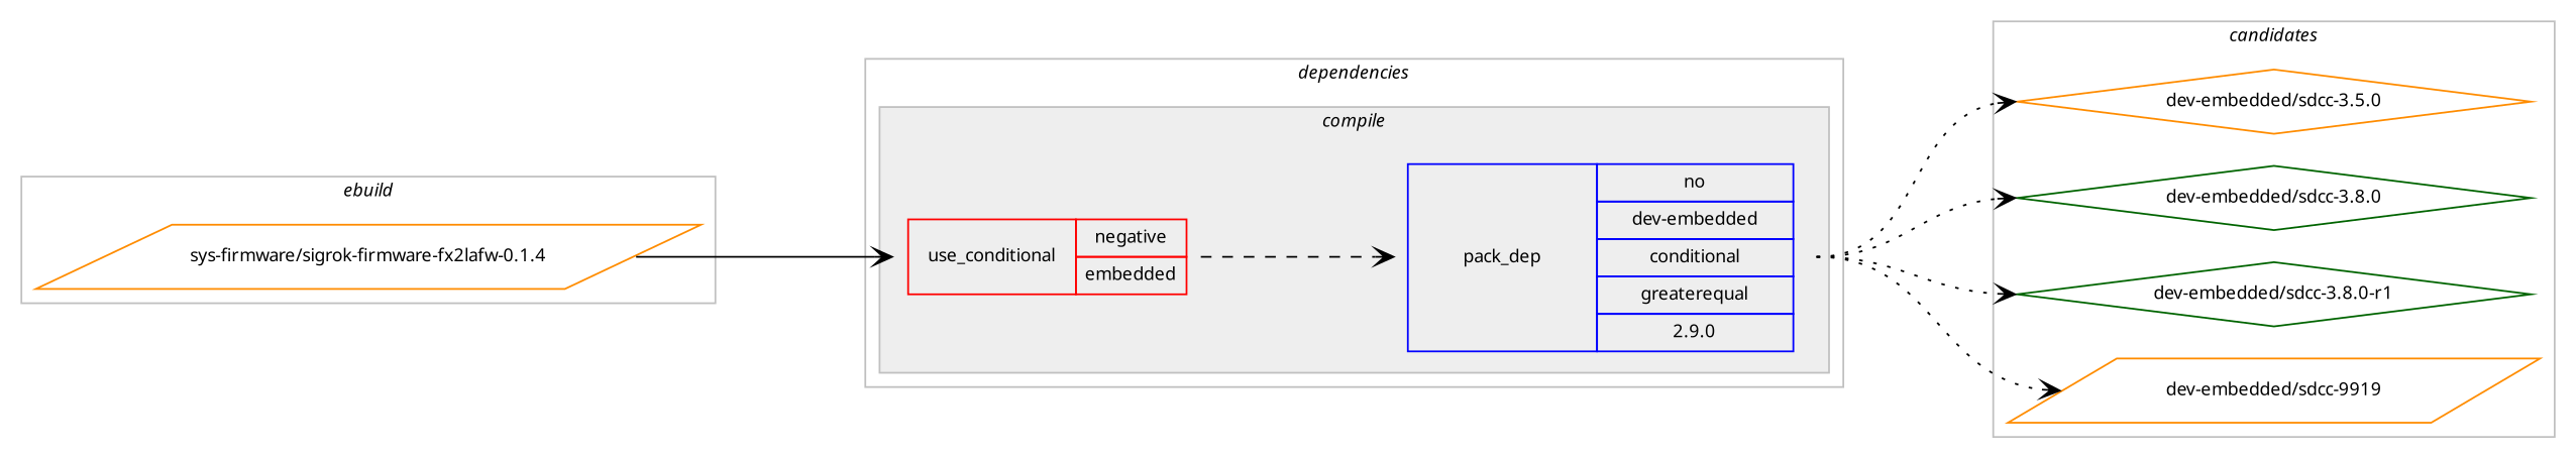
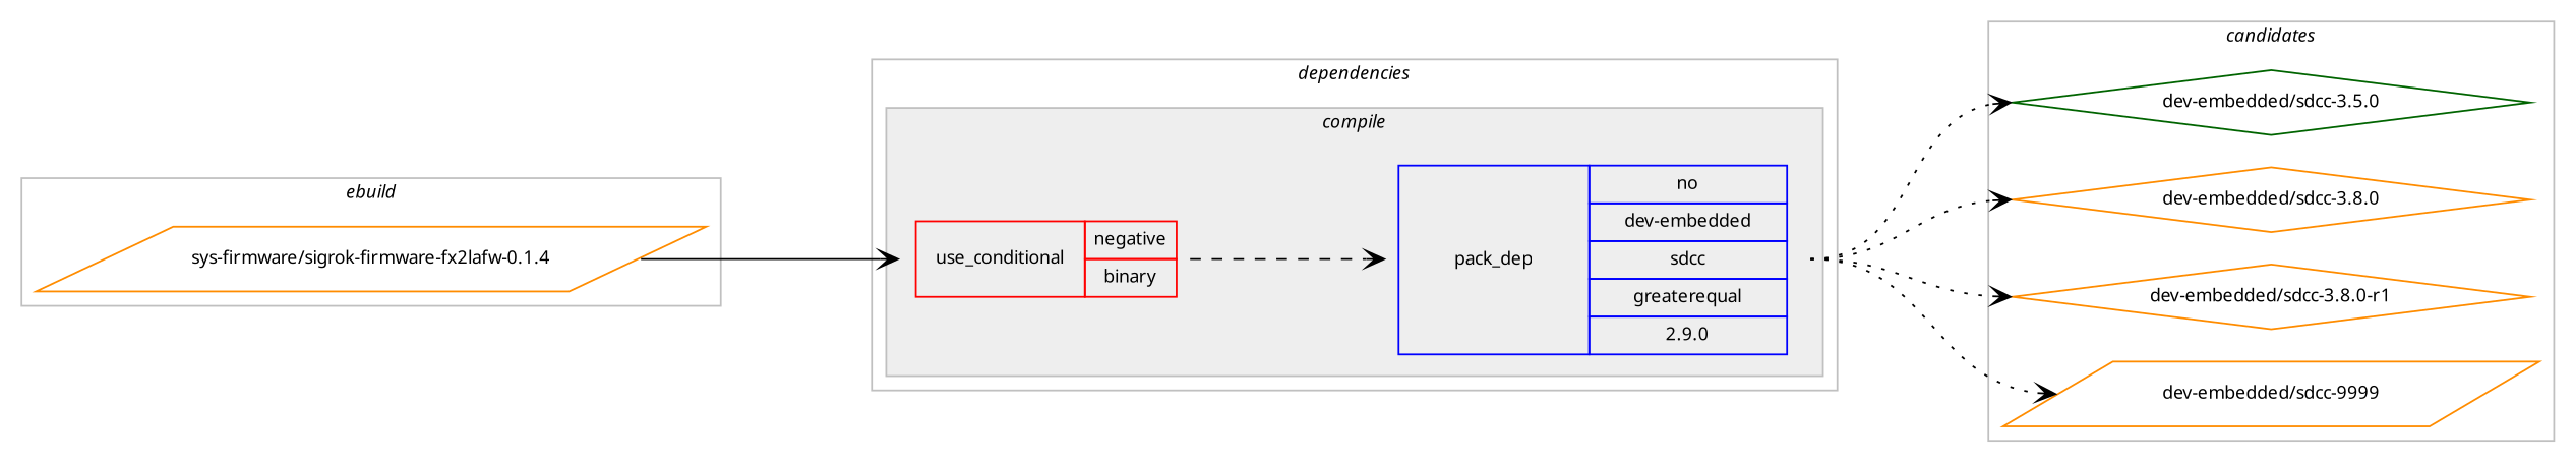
  digraph {
    compound=true
    concentrate=true
    fontname="Noto Sans"
    fontsize=10
    newrank=true
    rankdir=LR
    ranksep=1.5
    node [color=darkgreen fontname="Noto Sans" fontsize=10 shape=diamond]
    edge [arrowhead=vee fontname="Noto Sans" headport=w style=dotted tailport=e weight=100]
    n1 [color=darkorange label="sys-firmware/sigrok-firmware-fx2lafw-0.1.4" shape=parallelogram width=4]
-   n2 [color=blue label=<<TABLE BORDER="0" CELLBORDER="1" CELLSPACING="0" CELLPADDING="4" WIDTH="220"><TR><TD ROWSPAN="6" CELLPADDING="30">pack_dep</TD></TR><TR><TD WIDTH="110">no</TD></TR><TR><TD>dev-embedded</TD></TR><TR><TD>conditional</TD></TR><TR><TD>greaterequal</TD></TR><TR><TD>2.9.0</TD></TR></TABLE>> shape=none]
-   n3 [color=red label=<<TABLE BORDER="0" CELLBORDER="1" CELLSPACING="0" CELLPADDING="4"><TR><TD ROWSPAN="3" CELLPADDING="10">use_conditional</TD></TR><TR><TD>negative</TD></TR><TR><TD>embedded</TD></TR></TABLE>> shape=none]
-   n4 [color=darkorange label="dev-embedded/sdcc-3.5.0" width=4]
-   n5 [label="dev-embedded/sdcc-3.8.0" width=4]
-   n6 [label="dev-embedded/sdcc-3.8.0-r1" width=4]
-   n7 [color=darkorange label="dev-embedded/sdcc-9919" shape=parallelogram width=4]
+   n2 [color=blue label=<<TABLE BORDER="0" CELLBORDER="1" CELLSPACING="0" CELLPADDING="4" WIDTH="220"><TR><TD ROWSPAN="6" CELLPADDING="30">pack_dep</TD></TR><TR><TD WIDTH="110">no</TD></TR><TR><TD>dev-embedded</TD></TR><TR><TD>sdcc</TD></TR><TR><TD>greaterequal</TD></TR><TR><TD>2.9.0</TD></TR></TABLE>> shape=none]
+   n3 [color=red label=<<TABLE BORDER="0" CELLBORDER="1" CELLSPACING="0" CELLPADDING="4"><TR><TD ROWSPAN="3" CELLPADDING="10">use_conditional</TD></TR><TR><TD>negative</TD></TR><TR><TD>binary</TD></TR></TABLE>> shape=none]
+   n4 [label="dev-embedded/sdcc-3.5.0" width=4]
+   n5 [color=darkorange label="dev-embedded/sdcc-3.8.0" width=4]
+   n6 [color=darkorange label="dev-embedded/sdcc-3.8.0-r1" width=4]
+   n7 [color=darkorange label="dev-embedded/sdcc-9999" shape=parallelogram width=4]
    subgraph cluster_1 {
      color=gray
      label=<<i>ebuild</i>>
      rank=same
      n1
    }
    subgraph cluster_2 {
      color=gray
      label=<<i>dependencies</i>>
      subgraph cluster_3 {
        color=gray
        fillcolor="#eeeeee"
        label=<<i>compile</i>>
        style=filled
        subgraph sub_4 {
          color=gray
          fillcolor="#eeeeee"
          label=<<i>compile</i>>
          style=filled
          n3
          subgraph sub_5 {
            color=gray
            fillcolor="#eeeeee"
            label=<<i>compile</i>>
            style=filled
            n2
          }
        }
      }
      subgraph cluster_6 {
        color=gray
        fillcolor="#eeeeee"
        label=<<i>compile and run</i>>
        style=filled
      }
      subgraph cluster_7 {
        color=gray
        fillcolor="#eeeeee"
        label=<<i>run</i>>
        style=filled
      }
    }
    subgraph cluster_8 {
      color=gray
      label=<<i>candidates</i>>
      rank=same
      subgraph sub_9 {
        color=black
        label=<<i>candidates</i>>
        nodesep=1
        rank=same
        n4
        n5
        n6
        n7
      }
    }
    n1 -> n3 [style=solid weight=20]
    n2 -> n4
    n2 -> n5
    n2 -> n6
    n2 -> n7
    n3 -> n2 [style=dashed weight=20]
  }
